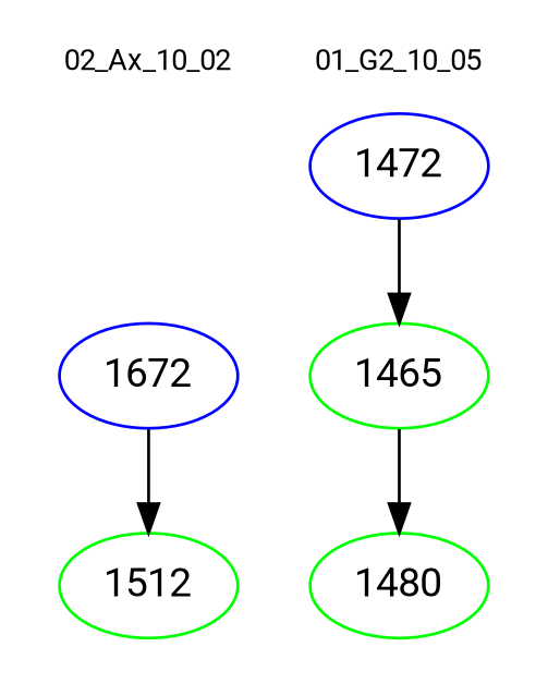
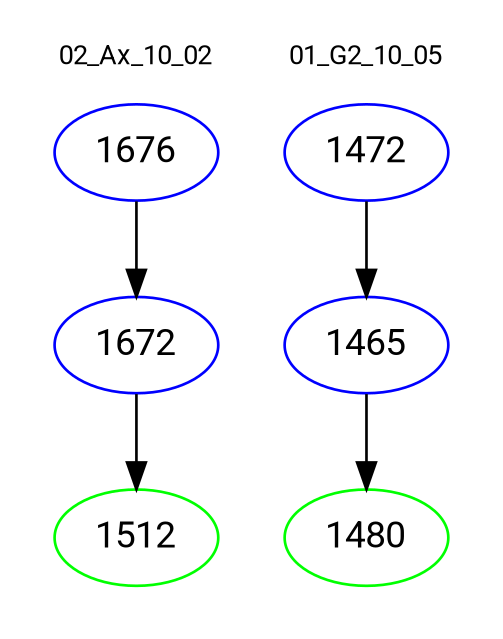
  digraph {
    fontname=Roboto
    node [color=blue fontname=Roboto]
    edge [color=black fontname=Roboto]
+   n1 [label=1676]
    n2 [label=1672]
    n3 [color=green label=1512]
    n4 [label=1472]
-   n5 [color=green label=1465]
+   n5 [label=1465]
    n6 [color=green label=1480]
    subgraph cluster_1 {
      color=white
      fontsize=10
      label="02_Ax_10_02"
+     n1
      n2
      n3
    }
    subgraph cluster_2 {
      color=white
      fontsize=10
      label="01_G2_10_05"
      n4
      n5
      n6
    }
+   n1 -> n2
    n2 -> n3
    n4 -> n5
    n5 -> n6
  }
